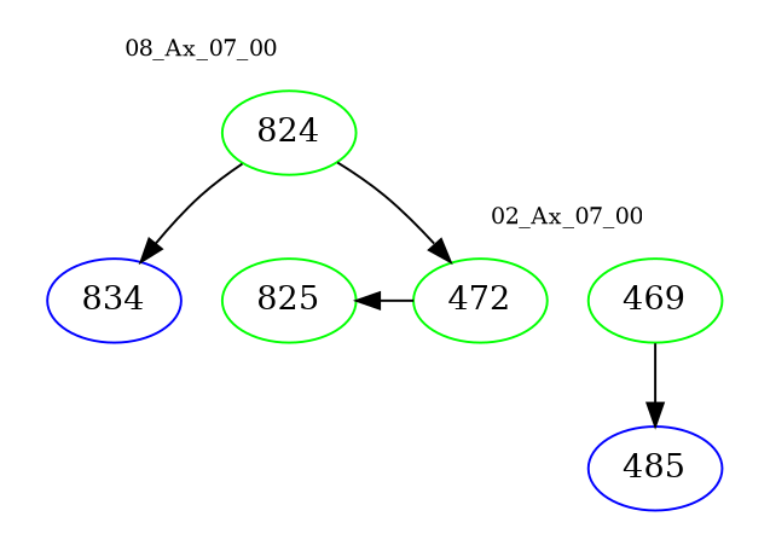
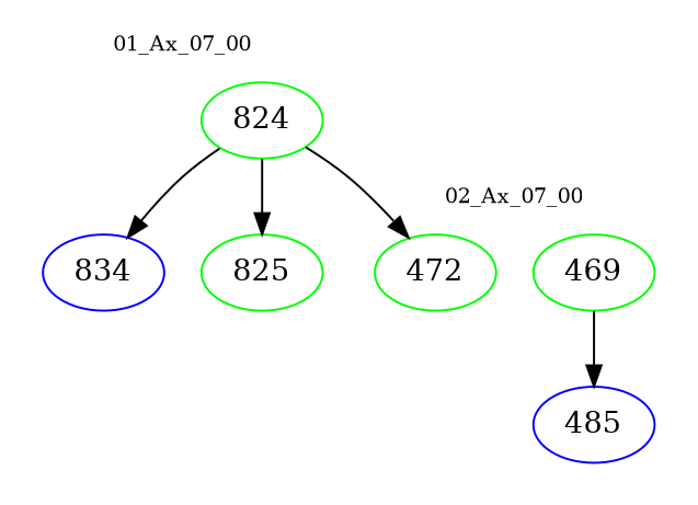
  digraph {
    node [color=green]
    edge [color=black]
    n1 [label=469]
    n2 [color=blue label=485]
    n3 [label=472]
    n4 [label=824]
    n5 [color=blue label=834]
    n6 [label=825]
    subgraph cluster_1 {
      color=white
      fontsize=10
      label="02_Ax_07_00"
      n1
      n2
      n3
    }
    subgraph cluster_2 {
      color=white
      fontsize=10
-     label="08_Ax_07_00"
+     label="01_Ax_07_00"
      n4
      n5
      n6
    }
    n1 -> n2
    n4 -> n3
    n4 -> n5
-   n3 -> n6
+   n4 -> n6
  }
